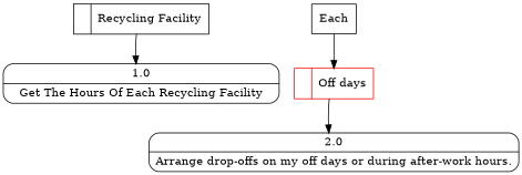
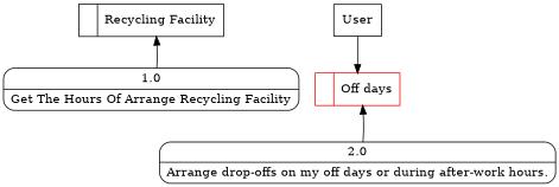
  digraph {
    node [shape=record]
    n1 [label="<f0>  |<f1> Recycling Facility "]
-   n2 [label=Each shape=box]
+   n2 [label=User shape=box]
    n3 [color=red label="<f0>  |<f1> Off days "]
-   n4 [label="{<f0> 1.0|<f1> Get The Hours Of Each Recycling Facility }" shape=Mrecord]
+   n4 [label="{<f0> 1.0|<f1> Get The Hours Of Arrange Recycling Facility }" shape=Mrecord]
    n5 [label="{<f0> 2.0|<f1> Arrange drop-offs on my off days or during after-work hours. }" shape=Mrecord]
    n2 -> n3
-   n1 -> n4
-   n3 -> n5
+   n4 -> n1
+   n5 -> n3
  }
